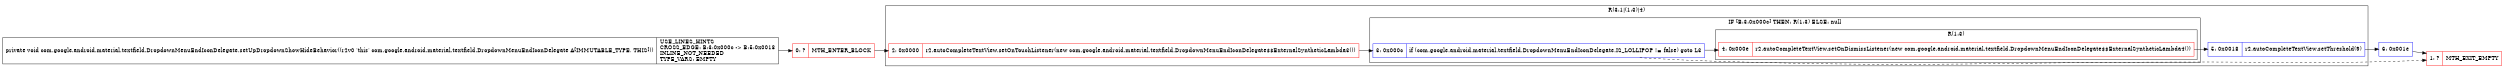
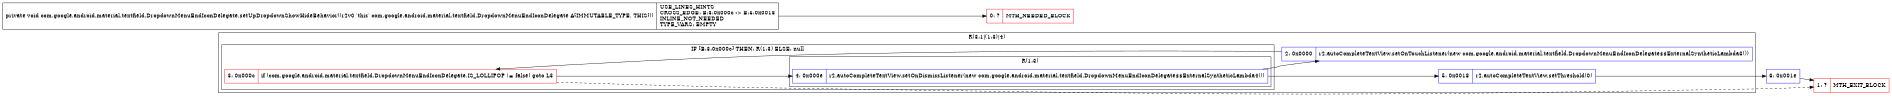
  digraph {
    rankdir=LR
    node [color=blue shape=record]
-   n1 [color=red label="{4\:\ 0x000e|r2.autoCompleteTextView.setOnDismissListener(new com.google.android.material.textfield.DropdownMenuEndIconDelegate$$ExternalSyntheticLambda4())\l}"]
-   n2 [label="{3\:\ 0x000c|if (com.google.android.material.textfield.DropdownMenuEndIconDelegate.IS_LOLLIPOP != false) goto L3\l}"]
-   n3 [color=red label="{2\:\ 0x0000|r2.autoCompleteTextView.setOnTouchListener(new com.google.android.material.textfield.DropdownMenuEndIconDelegate$$ExternalSyntheticLambda3())\l}"]
-   n4 [label="{5\:\ 0x0018|r2.autoCompleteTextView.setThreshold(9)\l}"]
-   n5 [color=red label="{1\:\ ?|MTH_EXIT_EMPTY\l}"]
+   n1 [label="{4\:\ 0x000e|r2.autoCompleteTextView.setOnDismissListener(new com.google.android.material.textfield.DropdownMenuEndIconDelegate$$ExternalSyntheticLambda4())\l}"]
+   n2 [color=red label="{3\:\ 0x000c|if (com.google.android.material.textfield.DropdownMenuEndIconDelegate.IS_LOLLIPOP != false) goto L3\l}"]
+   n3 [label="{2\:\ 0x0000|r2.autoCompleteTextView.setOnTouchListener(new com.google.android.material.textfield.DropdownMenuEndIconDelegate$$ExternalSyntheticLambda3())\l}"]
+   n4 [label="{5\:\ 0x0018|r2.autoCompleteTextView.setThreshold(0)\l}"]
+   n5 [color=red label="{1\:\ ?|MTH_EXIT_BLOCK\l}"]
    n6 [label="{6\:\ 0x001e}"]
-   n7 [color=red label="{0\:\ ?|MTH_ENTER_BLOCK\l}"]
+   n7 [color=red label="{0\:\ ?|MTH_NEEDED_BLOCK\l}"]
    n8 [label="{private void com.google.android.material.textfield.DropdownMenuEndIconDelegate.setUpDropdownShowHideBehavior((r2v0 'this' com.google.android.material.textfield.DropdownMenuEndIconDelegate A[IMMUTABLE_TYPE, THIS]))  | USE_LINES_HINTS\lCROSS_EDGE: B:3:0x000c \-\> B:5:0x0018\lINLINE_NOT_NEEDED\lTYPE_VARS: EMPTY\l}" color=""]
    subgraph cluster_1 {
      label="R(3:1|(1:3)|4)"
      n3
      n4
      subgraph cluster_2 {
        label="IF [B:3:0x000c] THEN: R(1:3) ELSE: null"
        n2
        subgraph cluster_3 {
          label="R(1:3)"
          n1
        }
      }
    }
    n1 -> n4
    n2 -> n1
    n2 -> n5 [style=dashed]
    n3 -> n2
    n4 -> n6
    n6 -> n5
-   n7 -> n3
+   n1 -> n3
    n8 -> n7
  }
